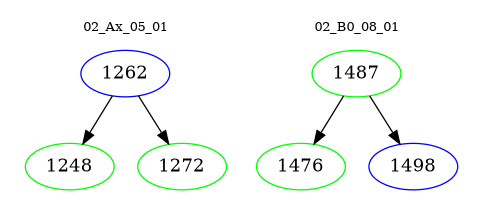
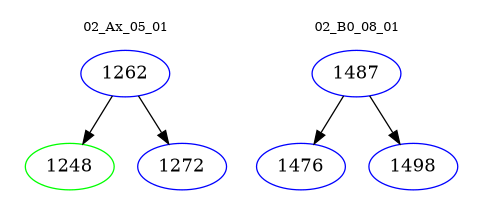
  digraph {
    node [color=blue]
    edge [color=black]
    n1 [label=1262]
    n2 [color=green label=1248]
-   n3 [color=green label=1272]
-   n4 [color=green label=1487]
-   n5 [color=green label=1476]
+   n3 [label=1272]
+   n4 [label=1487]
+   n5 [label=1476]
    n6 [label=1498]
    subgraph cluster_1 {
      color=white
      fontsize=10
      label="02_Ax_05_01"
      n1
      n2
      n3
    }
    subgraph cluster_2 {
      color=white
      fontsize=10
      label="02_B0_08_01"
      n4
      n5
      n6
    }
    n1 -> n2
    n1 -> n3
    n4 -> n5
    n4 -> n6
  }
